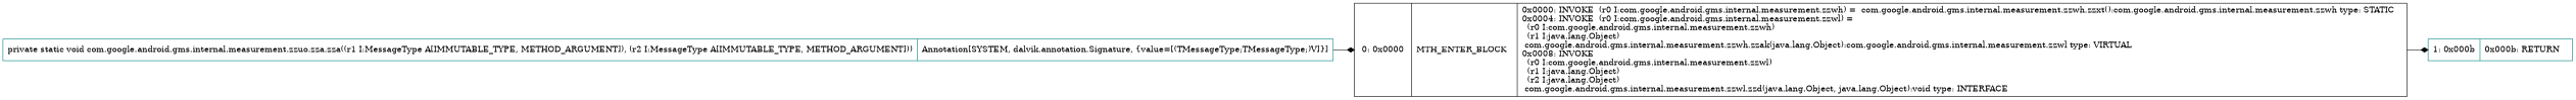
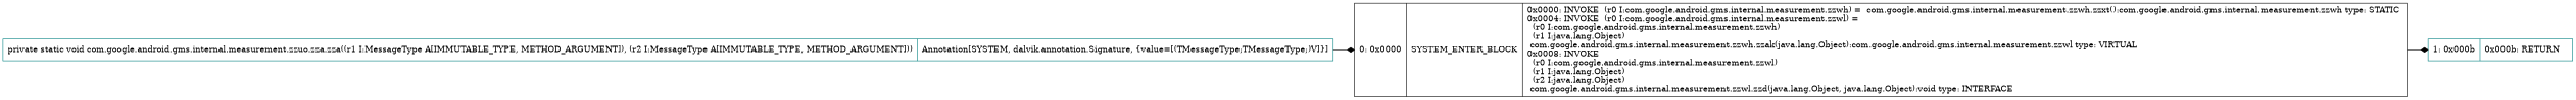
  digraph {
    rankdir=LR
    node [shape=record color=teal]
    edge [arrowhead=diamond]
-   n1 [label="{0\:\ 0x0000|MTH_ENTER_BLOCK\l|0x0000: INVOKE  (r0 I:com.google.android.gms.internal.measurement.zzwh) =  com.google.android.gms.internal.measurement.zzwh.zzxt():com.google.android.gms.internal.measurement.zzwh type: STATIC \l0x0004: INVOKE  (r0 I:com.google.android.gms.internal.measurement.zzwl) = \l  (r0 I:com.google.android.gms.internal.measurement.zzwh)\l  (r1 I:java.lang.Object)\l com.google.android.gms.internal.measurement.zzwh.zzak(java.lang.Object):com.google.android.gms.internal.measurement.zzwl type: VIRTUAL \l0x0008: INVOKE  \l  (r0 I:com.google.android.gms.internal.measurement.zzwl)\l  (r1 I:java.lang.Object)\l  (r2 I:java.lang.Object)\l com.google.android.gms.internal.measurement.zzwl.zzd(java.lang.Object, java.lang.Object):void type: INTERFACE \l}" color=black]
+   n1 [label="{0\:\ 0x0000|SYSTEM_ENTER_BLOCK\l|0x0000: INVOKE  (r0 I:com.google.android.gms.internal.measurement.zzwh) =  com.google.android.gms.internal.measurement.zzwh.zzxt():com.google.android.gms.internal.measurement.zzwh type: STATIC \l0x0004: INVOKE  (r0 I:com.google.android.gms.internal.measurement.zzwl) = \l  (r0 I:com.google.android.gms.internal.measurement.zzwh)\l  (r1 I:java.lang.Object)\l com.google.android.gms.internal.measurement.zzwh.zzak(java.lang.Object):com.google.android.gms.internal.measurement.zzwl type: VIRTUAL \l0x0008: INVOKE  \l  (r0 I:com.google.android.gms.internal.measurement.zzwl)\l  (r1 I:java.lang.Object)\l  (r2 I:java.lang.Object)\l com.google.android.gms.internal.measurement.zzwl.zzd(java.lang.Object, java.lang.Object):void type: INTERFACE \l}" color=black]
    n2 [label="{1\:\ 0x000b|0x000b: RETURN   \l}"]
    n3 [label="{private static void com.google.android.gms.internal.measurement.zzuo.zza.zza((r1 I:MessageType A[IMMUTABLE_TYPE, METHOD_ARGUMENT]), (r2 I:MessageType A[IMMUTABLE_TYPE, METHOD_ARGUMENT]))  | Annotation[SYSTEM, dalvik.annotation.Signature, \{value=[(TMessageType;TMessageType;)V]\}]\l}"]
    n1 -> n2
    n3 -> n1
  }
